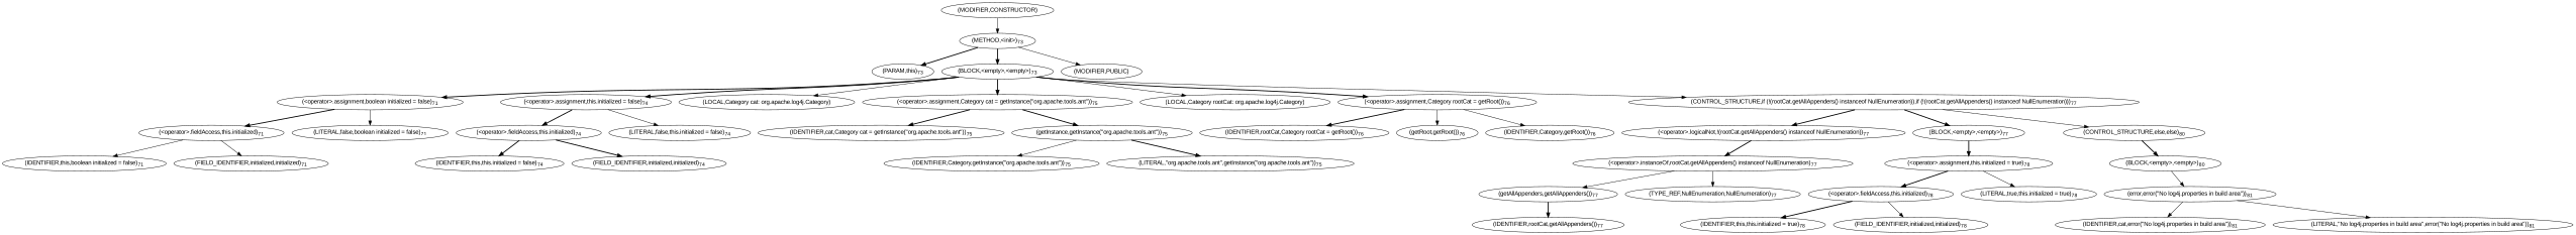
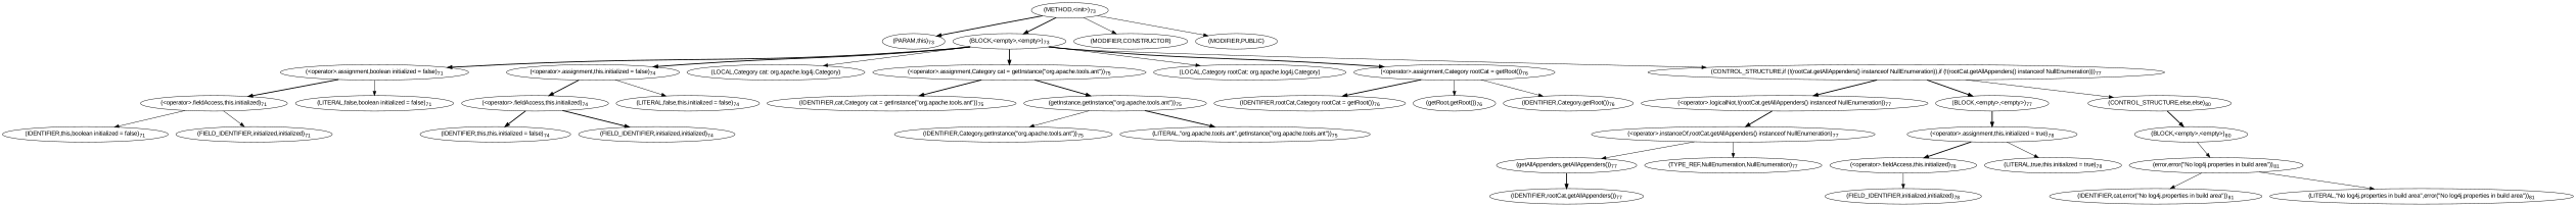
  digraph {
    fontname="Liberation Sans"
    node [fontname="Liberation Sans"]
    edge [fontname="Liberation Sans" style=bold]
    n1 [label=<(METHOD,&lt;init&gt;)<SUB>73</SUB>>]
    n2 [label=<(PARAM,this)<SUB>73</SUB>>]
    n3 [label=<(BLOCK,&lt;empty&gt;,&lt;empty&gt;)<SUB>73</SUB>>]
    n4 [label=<(MODIFIER,CONSTRUCTOR)>]
    n5 [label=<(MODIFIER,PUBLIC)>]
    n6 [label=<(&lt;operator&gt;.assignment,boolean initialized = false)<SUB>71</SUB>>]
    n7 [label=<(&lt;operator&gt;.assignment,this.initialized = false)<SUB>74</SUB>>]
    n8 [label=<(LOCAL,Category cat: org.apache.log4j.Category)>]
    n9 [label=<(&lt;operator&gt;.assignment,Category cat = getInstance(&quot;org.apache.tools.ant&quot;))<SUB>75</SUB>>]
    n10 [label=<(LOCAL,Category rootCat: org.apache.log4j.Category)>]
    n11 [label=<(&lt;operator&gt;.assignment,Category rootCat = getRoot())<SUB>76</SUB>>]
    n12 [label=<(CONTROL_STRUCTURE,if (!(rootCat.getAllAppenders() instanceof NullEnumeration)),if (!(rootCat.getAllAppenders() instanceof NullEnumeration)))<SUB>77</SUB>>]
    n13 [label=<(&lt;operator&gt;.fieldAccess,this.initialized)<SUB>71</SUB>>]
    n14 [label=<(LITERAL,false,boolean initialized = false)<SUB>71</SUB>>]
    n15 [label=<(&lt;operator&gt;.fieldAccess,this.initialized)<SUB>74</SUB>>]
    n16 [label=<(LITERAL,false,this.initialized = false)<SUB>74</SUB>>]
    n17 [label=<(IDENTIFIER,cat,Category cat = getInstance(&quot;org.apache.tools.ant&quot;))<SUB>75</SUB>>]
    n18 [label=<(getInstance,getInstance(&quot;org.apache.tools.ant&quot;))<SUB>75</SUB>>]
    n19 [label=<(IDENTIFIER,rootCat,Category rootCat = getRoot())<SUB>76</SUB>>]
    n20 [label=<(getRoot,getRoot())<SUB>76</SUB>>]
    n21 [label=<(IDENTIFIER,Category,getRoot())<SUB>76</SUB>>]
    n22 [label=<(&lt;operator&gt;.logicalNot,!(rootCat.getAllAppenders() instanceof NullEnumeration))<SUB>77</SUB>>]
    n23 [label=<(BLOCK,&lt;empty&gt;,&lt;empty&gt;)<SUB>77</SUB>>]
    n24 [label=<(CONTROL_STRUCTURE,else,else)<SUB>80</SUB>>]
    n25 [label=<(IDENTIFIER,this,boolean initialized = false)<SUB>71</SUB>>]
    n26 [label=<(FIELD_IDENTIFIER,initialized,initialized)<SUB>71</SUB>>]
    n27 [label=<(IDENTIFIER,this,this.initialized = false)<SUB>74</SUB>>]
    n28 [label=<(FIELD_IDENTIFIER,initialized,initialized)<SUB>74</SUB>>]
    n29 [label=<(IDENTIFIER,Category,getInstance(&quot;org.apache.tools.ant&quot;))<SUB>75</SUB>>]
    n30 [label=<(LITERAL,&quot;org.apache.tools.ant&quot;,getInstance(&quot;org.apache.tools.ant&quot;))<SUB>75</SUB>>]
    n31 [label=<(&lt;operator&gt;.instanceOf,rootCat.getAllAppenders() instanceof NullEnumeration)<SUB>77</SUB>>]
    n32 [label=<(&lt;operator&gt;.assignment,this.initialized = true)<SUB>78</SUB>>]
    n33 [label=<(BLOCK,&lt;empty&gt;,&lt;empty&gt;)<SUB>80</SUB>>]
    n34 [label=<(getAllAppenders,getAllAppenders())<SUB>77</SUB>>]
    n35 [label=<(TYPE_REF,NullEnumeration,NullEnumeration)<SUB>77</SUB>>]
    n36 [label=<(IDENTIFIER,rootCat,getAllAppenders())<SUB>77</SUB>>]
    n37 [label=<(&lt;operator&gt;.fieldAccess,this.initialized)<SUB>78</SUB>>]
    n38 [label=<(LITERAL,true,this.initialized = true)<SUB>78</SUB>>]
-   n39 [label=<(IDENTIFIER,this,this.initialized = true)<SUB>78</SUB>>]
    n40 [label=<(FIELD_IDENTIFIER,initialized,initialized)<SUB>78</SUB>>]
    n41 [label=<(error,error(&quot;No log4j.properties in build area&quot;))<SUB>81</SUB>>]
    n42 [label=<(IDENTIFIER,cat,error(&quot;No log4j.properties in build area&quot;))<SUB>81</SUB>>]
    n43 [label=<(LITERAL,&quot;No log4j.properties in build area&quot;,error(&quot;No log4j.properties in build area&quot;))<SUB>81</SUB>>]
    n1 -> n2
    n1 -> n3
-   n4 -> n1 [style=solid]
+   n1 -> n4 [style=solid]
    n1 -> n5 [style=solid]
    n3 -> n6
    n3 -> n7
    n3 -> n8 [style=solid]
    n3 -> n9
    n3 -> n10 [style=solid]
    n3 -> n11
    n3 -> n12 [style=solid]
    n6 -> n13
    n6 -> n14 [style=solid]
    n7 -> n15
    n7 -> n16 [style=solid]
    n9 -> n17
    n9 -> n18
    n11 -> n19
    n11 -> n20 [style=solid]
    n11 -> n21 [style=solid]
    n12 -> n22
    n12 -> n23
    n12 -> n24 [style=solid]
    n13 -> n25 [style=solid]
    n13 -> n26 [style=solid]
    n15 -> n27
    n15 -> n28
    n18 -> n29 [style=solid]
    n18 -> n30
    n22 -> n31
    n23 -> n32
    n24 -> n33
    n31 -> n34 [style=solid]
    n31 -> n35 [style=solid]
    n32 -> n37
    n32 -> n38 [style=solid]
    n33 -> n41 [style=solid]
    n34 -> n36
-   n37 -> n39
    n37 -> n40 [style=solid]
    n41 -> n42 [style=solid]
    n41 -> n43 [style=solid]
  }
